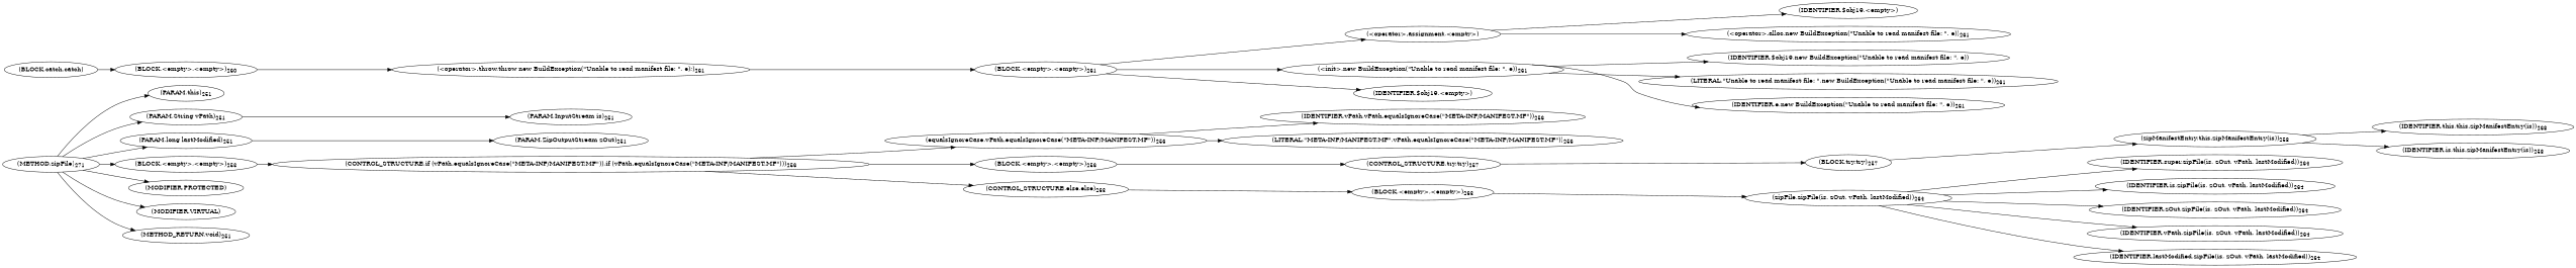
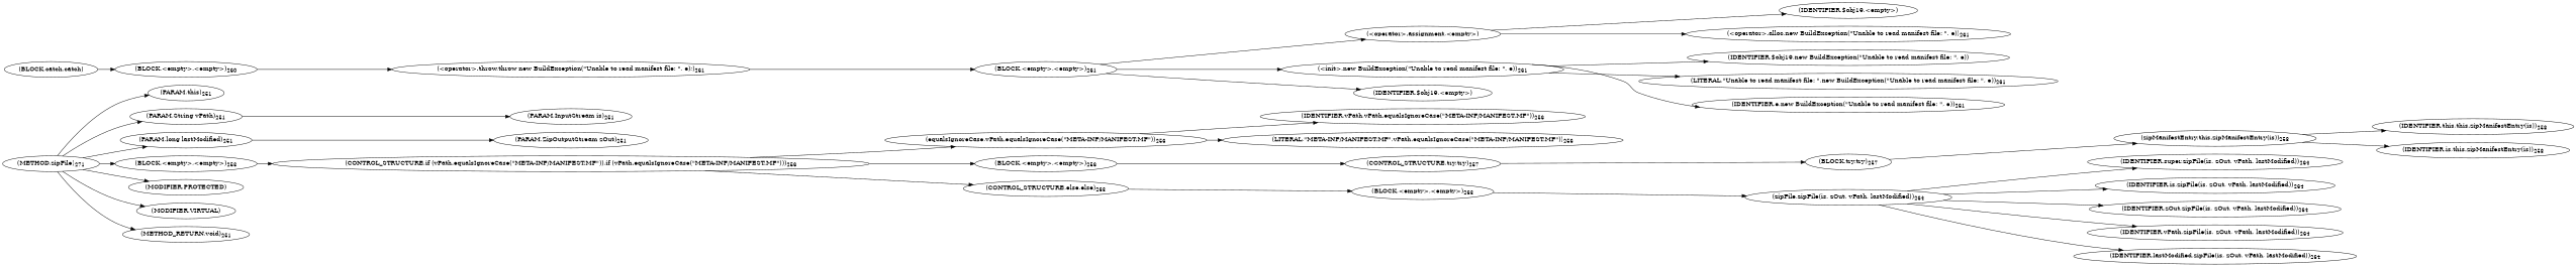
  digraph {
    fontname="DejaVu Serif"
    rankdir=LR
    node [fontname="DejaVu Serif"]
    edge [fontname="DejaVu Serif"]
    n1 [label=<(METHOD,zipFile)<SUB>271</SUB>>]
    n2 [label=<(PARAM,this)<SUB>251</SUB>>]
    n3 [label=<(PARAM,String vPath)<SUB>251</SUB>>]
    n4 [label=<(PARAM,long lastModified)<SUB>251</SUB>>]
    n5 [label=<(BLOCK,&lt;empty&gt;,&lt;empty&gt;)<SUB>253</SUB>>]
    n6 [label=<(MODIFIER,PROTECTED)>]
    n7 [label=<(MODIFIER,VIRTUAL)>]
    n8 [label=<(METHOD_RETURN,void)<SUB>251</SUB>>]
    n9 [label=<(PARAM,InputStream is)<SUB>251</SUB>>]
    n10 [label=<(PARAM,ZipOutputStream zOut)<SUB>251</SUB>>]
    n11 [label=<(CONTROL_STRUCTURE,if (vPath.equalsIgnoreCase(&quot;META-INF/MANIFEST.MF&quot;)),if (vPath.equalsIgnoreCase(&quot;META-INF/MANIFEST.MF&quot;)))<SUB>256</SUB>>]
    n12 [label=<(equalsIgnoreCase,vPath.equalsIgnoreCase(&quot;META-INF/MANIFEST.MF&quot;))<SUB>256</SUB>>]
    n13 [label=<(BLOCK,&lt;empty&gt;,&lt;empty&gt;)<SUB>256</SUB>>]
    n14 [label=<(CONTROL_STRUCTURE,else,else)<SUB>263</SUB>>]
    n15 [label=<(IDENTIFIER,vPath,vPath.equalsIgnoreCase(&quot;META-INF/MANIFEST.MF&quot;))<SUB>256</SUB>>]
    n16 [label=<(LITERAL,&quot;META-INF/MANIFEST.MF&quot;,vPath.equalsIgnoreCase(&quot;META-INF/MANIFEST.MF&quot;))<SUB>256</SUB>>]
    n17 [label=<(CONTROL_STRUCTURE,try,try)<SUB>257</SUB>>]
    n18 [label=<(BLOCK,&lt;empty&gt;,&lt;empty&gt;)<SUB>263</SUB>>]
    n19 [label=<(BLOCK,try,try)<SUB>257</SUB>>]
    n20 [label=<(zipManifestEntry,this.zipManifestEntry(is))<SUB>258</SUB>>]
    n21 [label=<(BLOCK,catch,catch)>]
    n22 [label=<(BLOCK,&lt;empty&gt;,&lt;empty&gt;)<SUB>260</SUB>>]
-   n23 [label=<(IDENTIFIER,this,this.zipManifestEntry(is))<SUB>268</SUB>>]
+   n23 [label=<(IDENTIFIER,this,this.zipManifestEntry(is))<SUB>258</SUB>>]
    n24 [label=<(IDENTIFIER,is,this.zipManifestEntry(is))<SUB>258</SUB>>]
    n25 [label=<(&lt;operator&gt;.throw,throw new BuildException(&quot;Unable to read manifest file: &quot;, e);)<SUB>261</SUB>>]
    n26 [label=<(BLOCK,&lt;empty&gt;,&lt;empty&gt;)<SUB>261</SUB>>]
    n27 [label=<(&lt;operator&gt;.assignment,&lt;empty&gt;)>]
    n28 [label=<(&lt;init&gt;,new BuildException(&quot;Unable to read manifest file: &quot;, e))<SUB>261</SUB>>]
    n29 [label=<(IDENTIFIER,$obj19,&lt;empty&gt;)>]
    n30 [label=<(IDENTIFIER,$obj19,&lt;empty&gt;)>]
    n31 [label=<(&lt;operator&gt;.alloc,new BuildException(&quot;Unable to read manifest file: &quot;, e))<SUB>261</SUB>>]
    n32 [label=<(IDENTIFIER,$obj19,new BuildException(&quot;Unable to read manifest file: &quot;, e))>]
    n33 [label=<(LITERAL,&quot;Unable to read manifest file: &quot;,new BuildException(&quot;Unable to read manifest file: &quot;, e))<SUB>261</SUB>>]
    n34 [label=<(IDENTIFIER,e,new BuildException(&quot;Unable to read manifest file: &quot;, e))<SUB>261</SUB>>]
    n35 [label=<(zipFile,zipFile(is, zOut, vPath, lastModified))<SUB>264</SUB>>]
    n36 [label=<(IDENTIFIER,super,zipFile(is, zOut, vPath, lastModified))<SUB>264</SUB>>]
    n37 [label=<(IDENTIFIER,is,zipFile(is, zOut, vPath, lastModified))<SUB>264</SUB>>]
    n38 [label=<(IDENTIFIER,zOut,zipFile(is, zOut, vPath, lastModified))<SUB>264</SUB>>]
    n39 [label=<(IDENTIFIER,vPath,zipFile(is, zOut, vPath, lastModified))<SUB>264</SUB>>]
    n40 [label=<(IDENTIFIER,lastModified,zipFile(is, zOut, vPath, lastModified))<SUB>264</SUB>>]
    n1 -> n2
    n1 -> n3
    n1 -> n4
    n1 -> n5
    n1 -> n6
    n1 -> n7
    n1 -> n8
    n3 -> n9
    n4 -> n10
    n5 -> n11
    n11 -> n12
    n11 -> n13
    n11 -> n14
    n12 -> n15
    n12 -> n16
    n13 -> n17
    n14 -> n18
    n17 -> n19
    n18 -> n35
    n19 -> n20
    n20 -> n23
    n20 -> n24
    n21 -> n22
    n22 -> n25
    n25 -> n26
    n26 -> n27
    n26 -> n28
    n26 -> n29
    n27 -> n30
    n27 -> n31
    n28 -> n32
    n28 -> n33
    n28 -> n34
    n35 -> n36
    n35 -> n37
    n35 -> n38
    n35 -> n39
    n35 -> n40
  }
